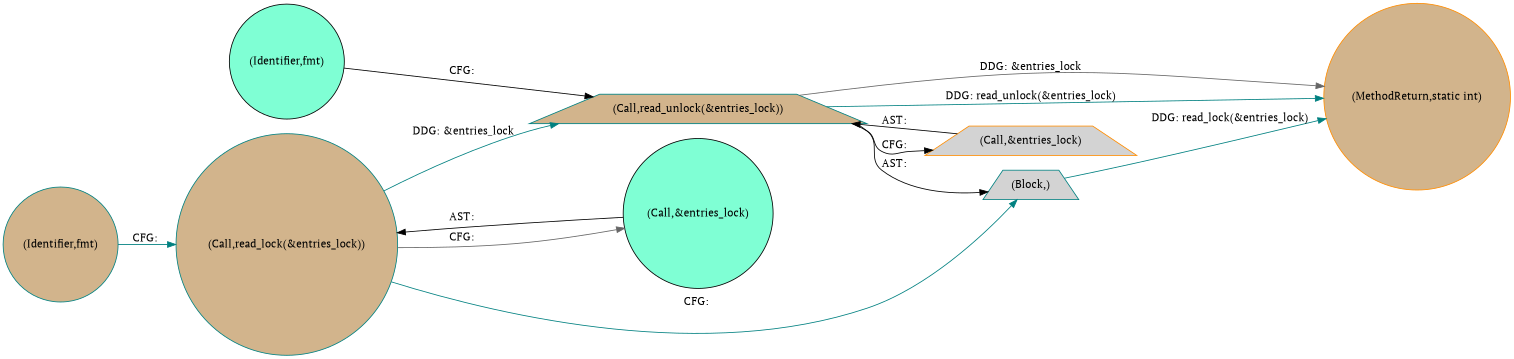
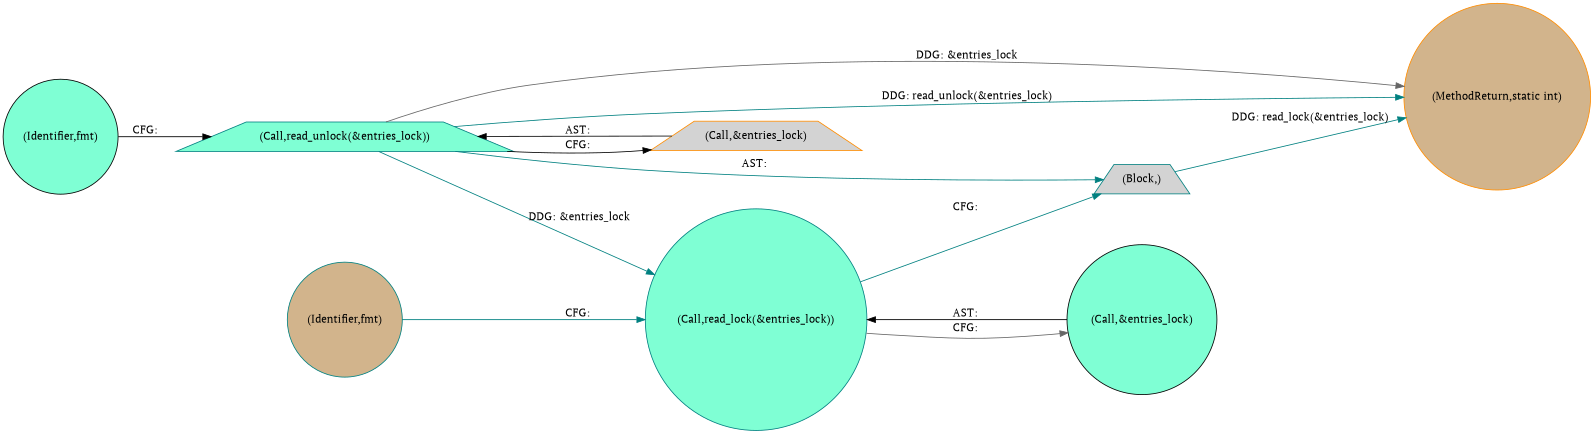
  digraph {
    fontname="PT Serif"
    rankdir=LR
    node [color=teal fillcolor=tan fontname="PT Serif" shape=circle style=filled]
    edge [color=teal fontname="PT Serif"]
-   n1 [label="(Call,read_lock(&entries_lock))"]
-   n2 [label="(Call,read_unlock(&entries_lock))" shape=trapezium]
+   n1 [fillcolor=aquamarine label="(Call,read_lock(&entries_lock))"]
+   n2 [fillcolor=aquamarine label="(Call,read_unlock(&entries_lock))" shape=trapezium]
    n3 [fillcolor=lightgrey label="(Block,)" shape=trapezium]
    n4 [color=black fillcolor=aquamarine label="(Call,&entries_lock)"]
    n5 [color=darkorange label="(MethodReturn,static int)"]
    n6 [color=darkorange fillcolor=lightgrey label="(Call,&entries_lock)" shape=trapezium]
    n7 [color=black fillcolor=aquamarine label="(Identifier,fmt)"]
    n8 [label="(Identifier,fmt)"]
-   n1 -> n2 [label="DDG: &entries_lock"]
+   n2 -> n1 [label="DDG: &entries_lock"]
    n1 -> n3 [label="CFG: "]
    n1 -> n4 [color=gray40 label="CFG: "]
-   n2 -> n3 [color=black label="AST: "]
+   n2 -> n3 [label="AST: "]
    n2 -> n5 [color=gray40 label="DDG: &entries_lock"]
    n2 -> n5 [label="DDG: read_unlock(&entries_lock)"]
    n2 -> n6 [color=black label="CFG: "]
    n3 -> n5 [label="DDG: read_lock(&entries_lock)"]
    n4 -> n1 [color=black label="AST: "]
    n6 -> n2 [color=black label="AST: "]
    n7 -> n2 [color=black label="CFG: "]
    n8 -> n1 [label="CFG: "]
  }
